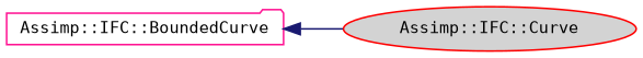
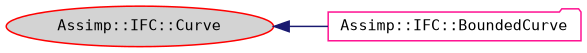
  digraph {
    rankdir=LR
    fontname="DejaVu Sans Mono"
    node [fontname="DejaVu Sans Mono" fontsize=10 style=filled]
    n1 [color=red fillcolor=lightgrey height=0.2 label="Assimp::IFC::Curve" shape=ellipse width=0.4]
    n2 [color=deeppink fillcolor=white height=0.2 label="Assimp::IFC::BoundedCurve" shape=folder width=0.4]
-   n2 -> n1 [color=midnightblue dir=back fontname="DejaVu Sans Mono" fontsize=10 labelfontname=Helvetica labelfontsize=10 style=solid]
+   n1 -> n2 [color=midnightblue dir=back fontname="DejaVu Sans Mono" fontsize=10 labelfontname=Helvetica labelfontsize=10 style=solid]
  }
